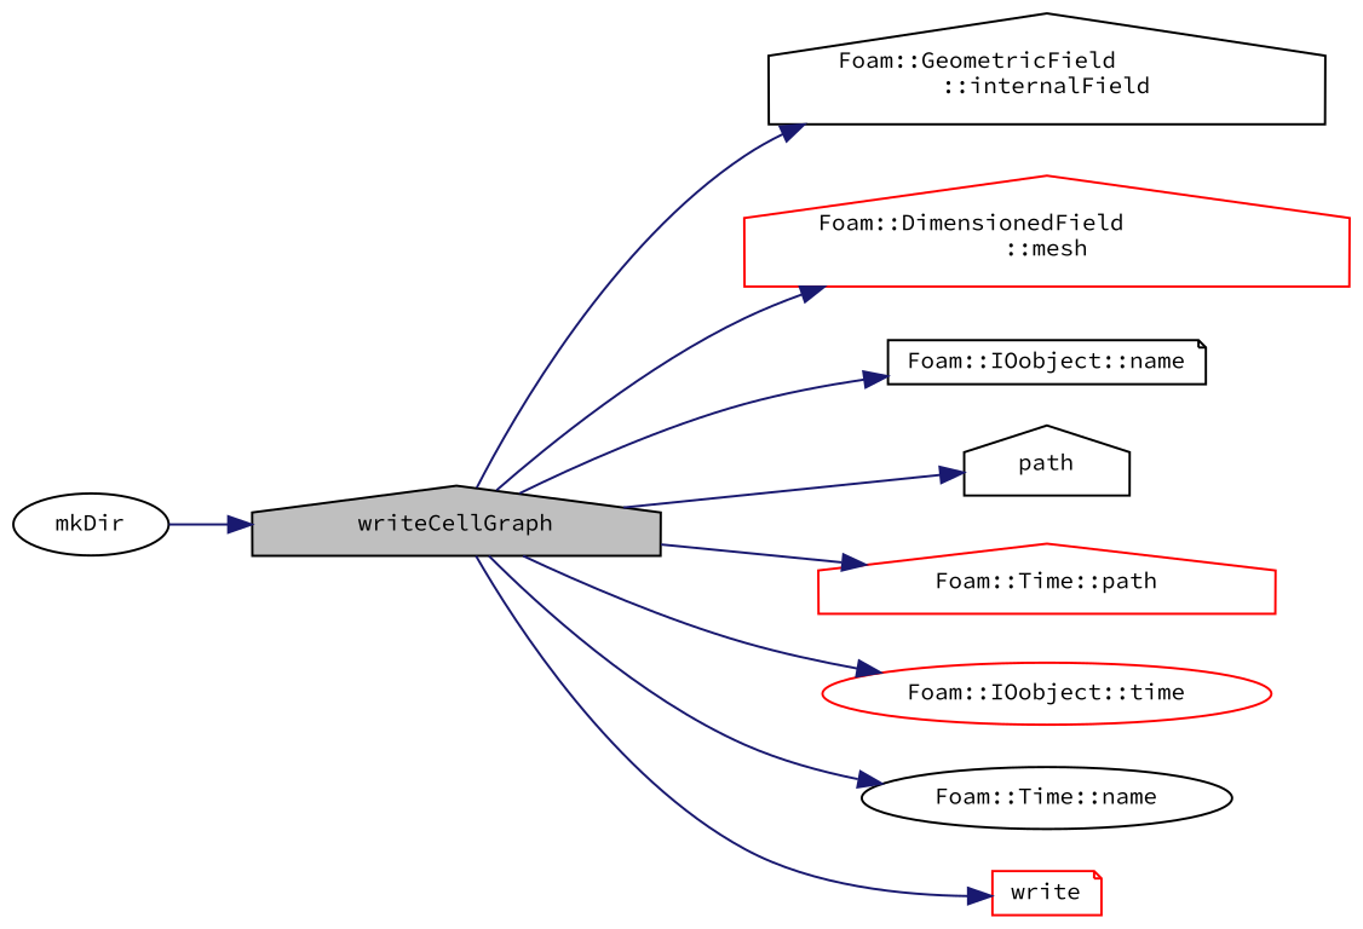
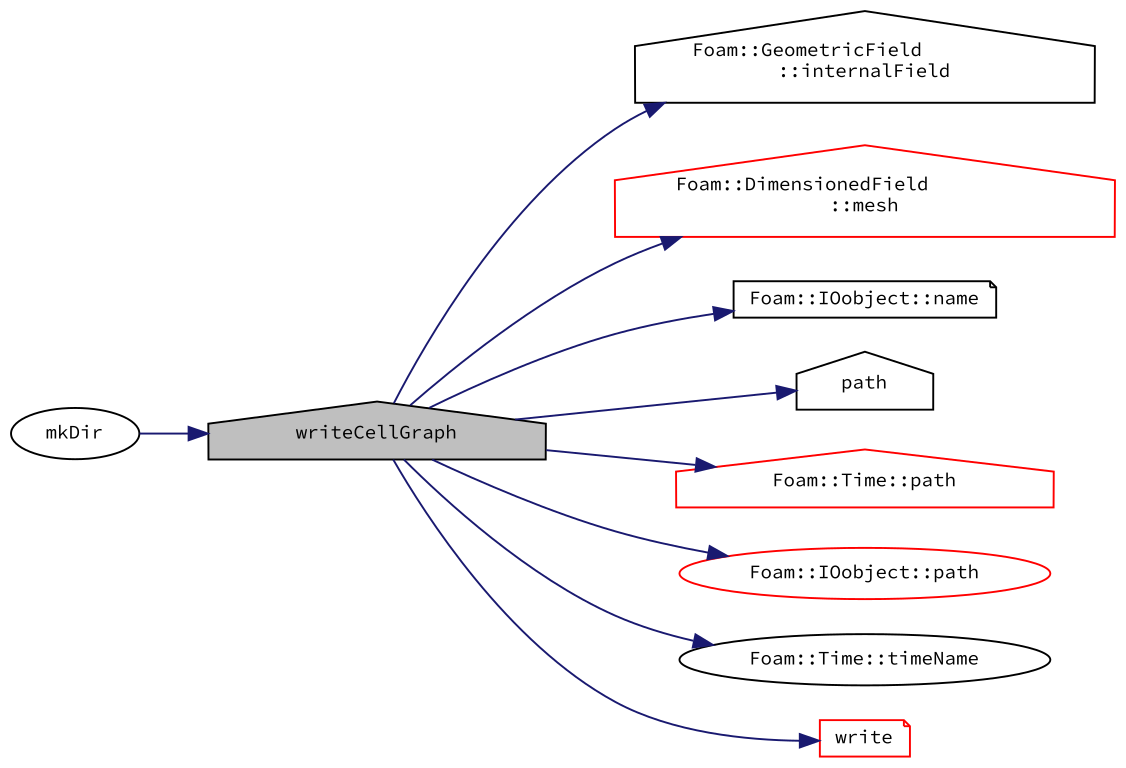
  digraph {
    fontname="Source Code Pro"
    rankdir=LR
    node [color=black fontname="Source Code Pro" fontsize=10 shape=house]
    edge [color=midnightblue fontname="Source Code Pro" fontsize=10 labelfontname=FreeSans labelfontsize=10 style=solid]
    n1 [fillcolor=grey75 fontcolor=black height=0.2 label=writeCellGraph style=filled width=0.4]
    n2 [height=0.2 label="Foam::GeometricField\l::internalField" width=0.4]
    n3 [color=red height=0.2 label="Foam::DimensionedField\l::mesh" width=0.4]
    n4 [height=0.2 label="Foam::IOobject::name" shape=note width=0.4]
    n5 [height=0.2 label=path width=0.4]
    n6 [color=red height=0.2 label="Foam::Time::path" width=0.4]
-   n7 [color=red height=0.2 label="Foam::IOobject::time" shape=ellipse width=0.4]
-   n8 [height=0.2 label="Foam::Time::name" shape=ellipse width=0.4]
+   n7 [color=red height=0.2 label="Foam::IOobject::path" shape=ellipse width=0.4]
+   n8 [height=0.2 label="Foam::Time::timeName" shape=ellipse width=0.4]
    n9 [color=red height=0.2 label=write shape=note width=0.4]
    n10 [height=0.2 label=mkDir shape=ellipse width=0.4]
    n1 -> n2
    n1 -> n3
    n1 -> n4
    n1 -> n5
    n1 -> n6
    n1 -> n7
    n1 -> n8
    n1 -> n9
    n10 -> n1
  }
